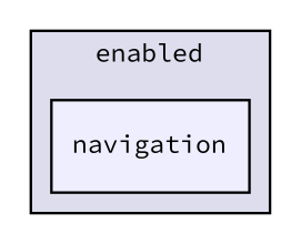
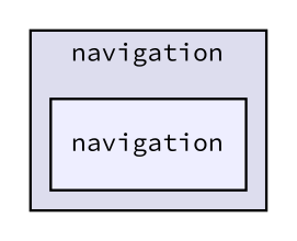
  digraph {
    compound=true
    rankdir=LR
    fontname="Source Code Pro"
    n1 [fillcolor="#eeeeff" fontname="Source Code Pro" fontsize=10 label=navigation pencolor=black shape=box style=filled]
    subgraph cluster_1 {
      bgcolor="#ddddee"
      fontsize=10
-     label=enabled
+     label=navigation
      pencolor=black
      n1
    }
  }
